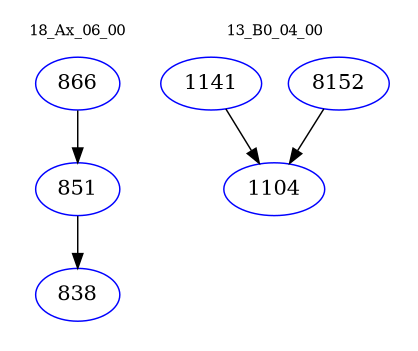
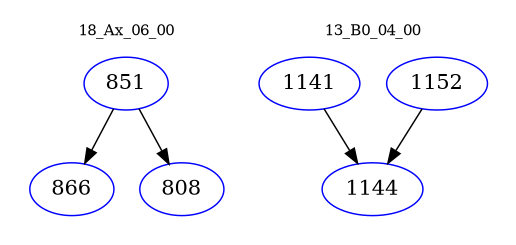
  digraph {
    node [color=blue]
    edge [color=black]
    n1 [label=866]
    n2 [label=851]
-   n3 [label=838]
-   n4 [label=8152]
-   n5 [label=1104]
+   n3 [label=808]
+   n4 [label=1152]
+   n5 [label=1144]
    n6 [label=1141]
    subgraph cluster_1 {
      color=white
      fontsize=10
      label="18_Ax_06_00"
      n1
      n2
      n3
    }
    subgraph cluster_2 {
      color=white
      fontsize=10
      label="13_B0_04_00"
      n4
      n5
      n6
    }
-   n1 -> n2
+   n2 -> n1
    n2 -> n3
    n4 -> n5
    n6 -> n5
  }
